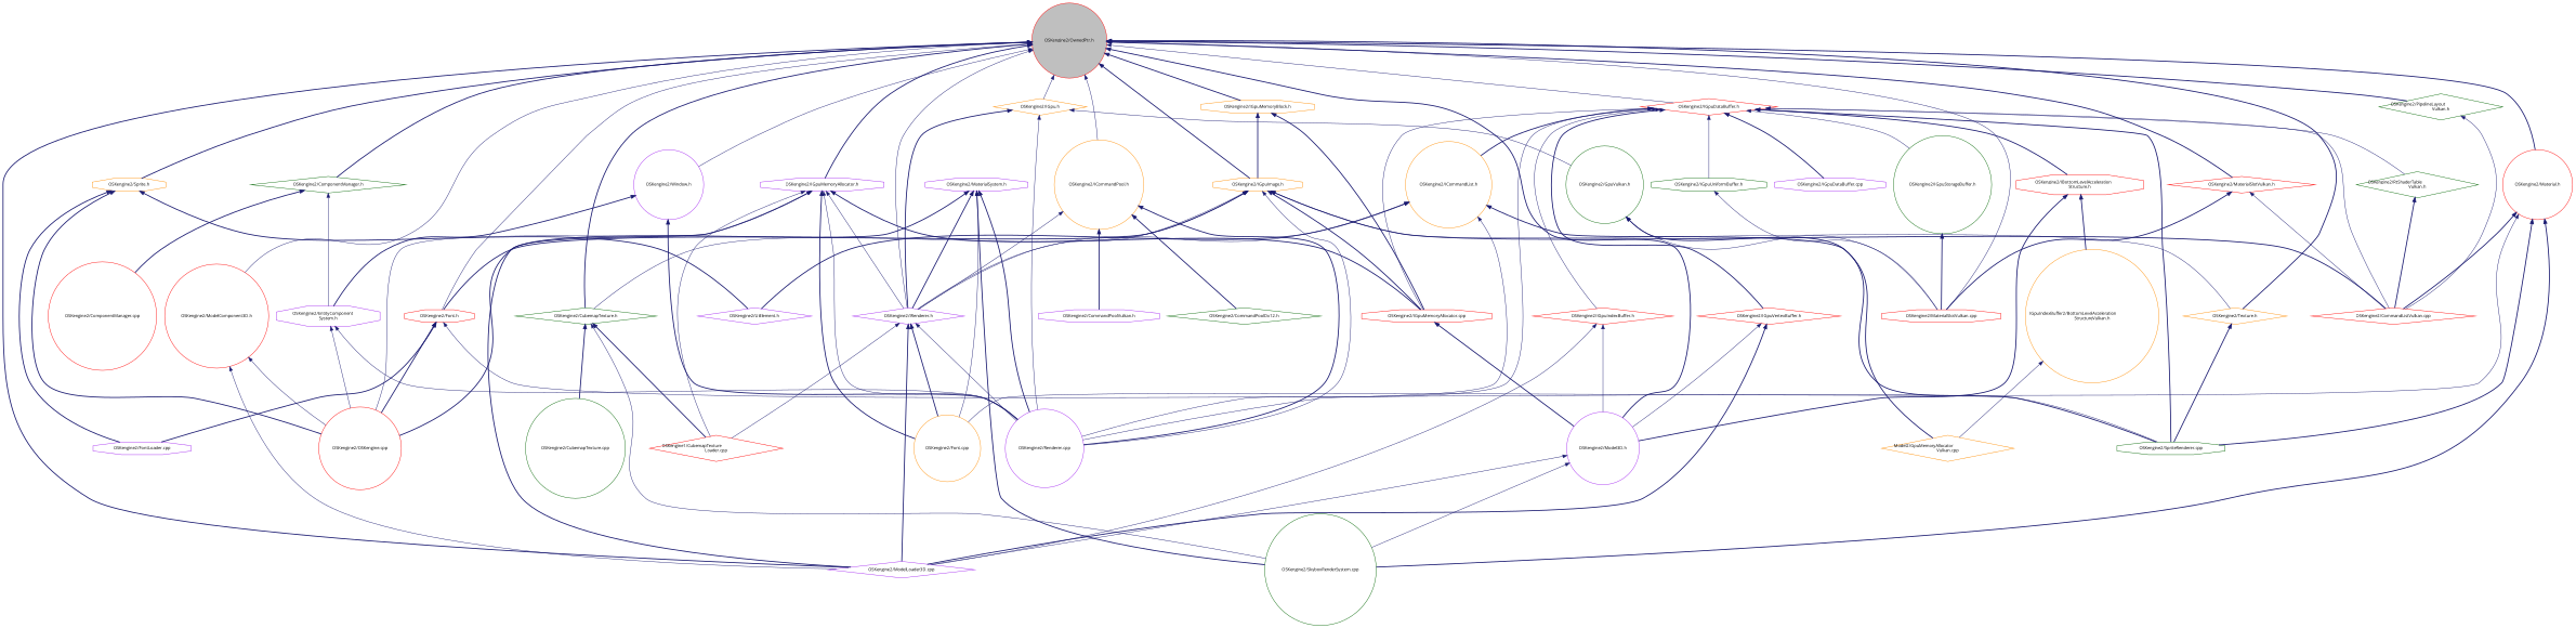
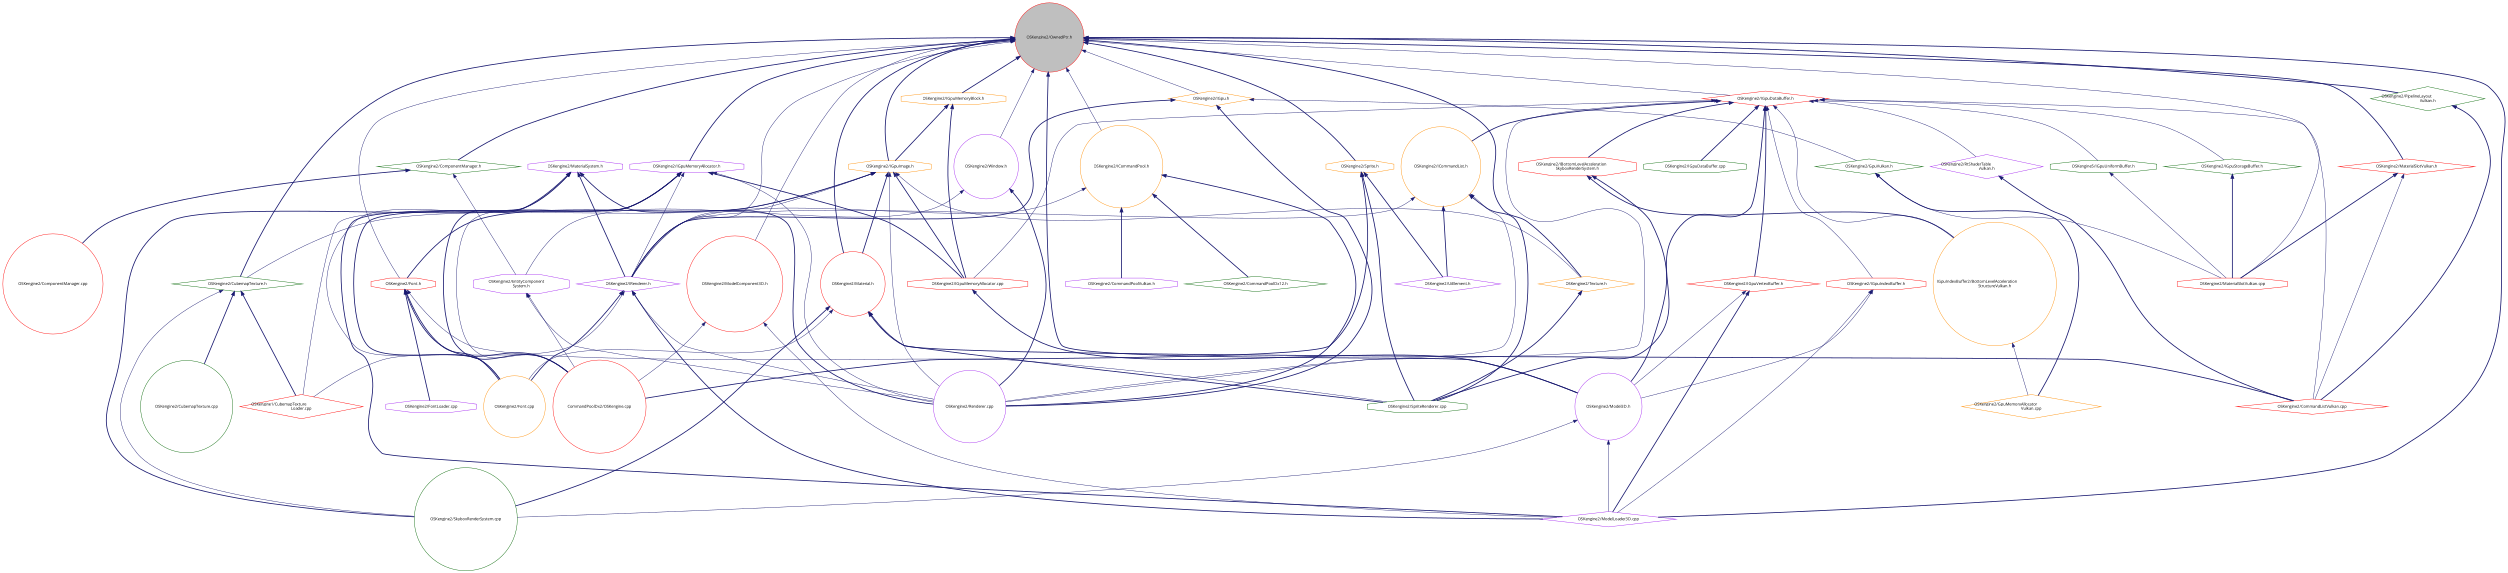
  digraph {
    fontname="Open Sans"
    node [color=red fillcolor=white fontname="Open Sans" fontsize=10 shape=circle style=filled]
    edge [color=midnightblue dir=back fontname="Open Sans" fontsize=10 labelfontname=Helvetica labelfontsize=10 style=bold]
    n1 [fillcolor=grey75 fontcolor=black height=0.2 label="OSKengine2/OwnedPtr.h" width=0.4]
    n2 [color=darkgreen height=0.2 label="OSKengine2/ComponentManager.h" shape=diamond width=0.4]
    n3 [color=darkgreen height=0.2 label="OSKengine2/CubemapTexture.h" shape=diamond width=0.4]
    n4 [height=0.2 label="OSKengine2/Font.h" shape=octagon width=0.4]
    n5 [color=darkorange height=0.2 label="OSKengine2/ICommandPool.h" width=0.4]
    n6 [color=purple height=0.2 label="OSKengine2/IRenderer.h" shape=diamond width=0.4]
    n7 [color=purple height=0.2 label="OSKengine2/ModelLoader3D.cpp" shape=diamond width=0.4]
    n8 [color=darkorange height=0.2 label="OSKengine2/IGpu.h" shape=diamond width=0.4]
    n9 [height=0.2 label="OSKengine2/MaterialSlotVulkan.cpp" shape=octagon width=0.4]
    n10 [height=0.2 label="OSKengine2/IGpuDataBuffer.h" shape=diamond width=0.4]
    n11 [color=purple height=0.2 label="OSKengine2/Model3D.h" width=0.4]
    n12 [color=darkorange height=0.2 label="OSKengine2/IGpuImage.h" shape=octagon width=0.4]
    n13 [color=darkorange height=0.2 label="OSKengine2/Texture.h" shape=diamond width=0.4]
    n14 [color=purple height=0.2 label="OSKengine2/IGpuMemoryAllocator.h" shape=octagon width=0.4]
    n15 [color=darkorange height=0.2 label="OSKengine2/IGpuMemoryBlock.h" shape=octagon width=0.4]
    n16 [height=0.2 label="OSKengine2/Material.h" width=0.4]
    n17 [height=0.2 label="OSKengine2/MaterialSlotVulkan.h" shape=diamond width=0.4]
    n18 [height=0.2 label="OSKengine2/ModelComponent3D.h" width=0.4]
    n19 [color=darkgreen height=0.2 label="OSKengine2/PipelineLayout\lVulkan.h" shape=diamond width=0.4]
    n20 [color=darkorange height=0.2 label="OSKengine2/Sprite.h" shape=octagon width=0.4]
    n21 [color=purple height=0.2 label="OSKengine2/Window.h" width=0.4]
    n22 [height=0.2 label="OSKengine2/ComponentManager.cpp" width=0.4]
    n23 [color=purple height=0.2 label="OSKengine2/EntityComponent\lSystem.h" shape=octagon width=0.4]
    n24 [color=darkgreen height=0.2 label="OSKengine2/CubemapTexture.cpp" width=0.4]
    n25 [height=0.2 label="OSKengine1/CubemapTexture\lLoader.cpp" shape=diamond width=0.4]
    n26 [color=darkgreen height=0.2 label="OSKengine2/SkyboxRenderSystem.cpp" width=0.4]
-   n27 [height=0.2 label="OSKengine2/OSKengine.cpp" width=0.4]
+   n27 [height=0.2 label="CommandPoolDx2/OSKengine.cpp" width=0.4]
    n28 [color=darkorange height=0.2 label="OSKengine2/Font.cpp" width=0.4]
    n29 [color=purple height=0.2 label="OSKengine2/FontLoader.cpp" shape=octagon width=0.4]
    n30 [color=darkgreen height=0.2 label="OSKengine2/SpriteRenderer.cpp" shape=octagon width=0.4]
    n31 [color=purple height=0.2 label="OSKengine2/Renderer.cpp" width=0.4]
    n32 [color=darkgreen height=0.2 label="OSKengine2/CommandPoolDx12.h" shape=diamond width=0.4]
    n33 [color=purple height=0.2 label="OSKengine2/CommandPoolVulkan.h" shape=octagon width=0.4]
-   n34 [color=darkgreen height=0.2 label="OSKengine2/GpuVulkan.h" width=0.4]
+   n34 [color=darkgreen height=0.2 label="OSKengine2/GpuVulkan.h" shape=diamond width=0.4]
    n35 [height=0.2 label="OSKengine2/CommandListVulkan.cpp" shape=diamond width=0.4]
    n36 [color=darkorange height=0.2 label="IGpuIndexBuffer2/BottomLevelAcceleration\lStructureVulkan.h" width=0.4]
-   n37 [height=0.2 label="OSKengine2/IBottomLevelAcceleration\lStructure.h" shape=octagon width=0.4]
+   n37 [height=0.2 label="OSKengine2/IBottomLevelAcceleration\lSkyboxRenderSystem.h" shape=octagon width=0.4]
    n38 [color=darkorange height=0.2 label="OSKengine2/ICommandList.h" width=0.4]
-   n39 [color=purple height=0.2 label="OSKengine2/IGpuDataBuffer.cpp" shape=octagon width=0.4]
-   n40 [height=0.2 label="OSKengine2/IGpuIndexBuffer.h" shape=diamond width=0.4]
+   n39 [color=darkgreen height=0.2 label="OSKengine2/IGpuDataBuffer.cpp" shape=octagon width=0.4]
+   n40 [height=0.2 label="OSKengine2/IGpuIndexBuffer.h" shape=octagon width=0.4]
    n41 [height=0.2 label="OSKengine2/IGpuMemoryAllocator.cpp" shape=octagon width=0.4]
-   n42 [color=darkgreen height=0.2 label="OSKengine2/IGpuStorageBuffer.h" width=0.4]
-   n43 [color=darkgreen height=0.2 label="OSKengine2/IGpuUniformBuffer.h" shape=octagon width=0.4]
+   n42 [color=darkgreen height=0.2 label="OSKengine2/IGpuStorageBuffer.h" shape=diamond width=0.4]
+   n43 [color=darkgreen height=0.2 label="OSKengine5/IGpuUniformBuffer.h" shape=octagon width=0.4]
    n44 [height=0.2 label="OSKengine2/IGpuVertexBuffer.h" shape=diamond width=0.4]
-   n45 [color=darkgreen height=0.2 label="OSKengine2/RtShaderTable\lVulkan.h" shape=diamond width=0.4]
+   n45 [color=purple height=0.2 label="OSKengine2/RtShaderTable\lVulkan.h" shape=diamond width=0.4]
    n46 [color=purple height=0.2 label="OSKengine2/MaterialSystem.h" shape=octagon width=0.4]
    n47 [color=purple height=0.2 label="OSKengine2/UiElement.h" shape=diamond width=0.4]
-   n48 [color=darkorange height=0.2 label="Model2/GpuMemoryAllocator\lVulkan.cpp" shape=diamond width=0.4]
+   n48 [color=darkorange height=0.2 label="OSKengine2/GpuMemoryAllocator\lVulkan.cpp" shape=diamond width=0.4]
    n1 -> n2
    n1 -> n3
    n1 -> n4 [style=solid]
    n1 -> n5 [style=solid]
    n1 -> n6 [style=solid]
    n1 -> n7
    n1 -> n8 [style=solid]
    n1 -> n9 [style=solid]
    n1 -> n10 [style=solid]
    n1 -> n11
    n1 -> n12
    n1 -> n13
    n1 -> n14
    n1 -> n15
    n1 -> n16
    n1 -> n17
    n1 -> n18 [style=solid]
    n1 -> n19
    n1 -> n20
    n1 -> n21 [style=solid]
    n2 -> n22
    n2 -> n23 [style=solid]
    n3 -> n24
    n3 -> n25
    n3 -> n26 [style=solid]
    n4 -> n27
+   n4 -> n28
    n4 -> n29
    n4 -> n30 [style=solid]
    n5 -> n6 [style=solid]
    n5 -> n31
    n5 -> n32
    n5 -> n33
    n6 -> n7
    n6 -> n25 [style=solid]
    n6 -> n28
    n6 -> n31 [style=solid]
    n8 -> n6
-   n8 -> n31 [style=solid]
+   n8 -> n31
    n8 -> n34 [style=solid]
    n10 -> n30
    n10 -> n31 [style=solid]
    n10 -> n35 [style=solid]
+   n10 -> n36 [style=solid]
    n10 -> n37
    n10 -> n38
    n10 -> n39
    n10 -> n40 [style=solid]
    n10 -> n41 [style=solid]
    n10 -> n42 [style=solid]
    n10 -> n43 [style=solid]
    n10 -> n44
    n10 -> n45 [style=solid]
    n11 -> n7 [style=solid]
    n11 -> n26 [style=solid]
    n12 -> n3 [style=solid]
    n12 -> n4
    n12 -> n6 [style=solid]
    n12 -> n13 [style=solid]
    n12 -> n31 [style=solid]
-   n12 -> n35
+   n12 -> n16
    n12 -> n41
    n13 -> n30
    n14 -> n6 [style=solid]
    n14 -> n7
    n14 -> n25 [style=solid]
    n14 -> n27 [style=solid]
    n14 -> n28
    n14 -> n31 [style=solid]
    n14 -> n41
    n15 -> n12
    n15 -> n41
    n16 -> n26
    n16 -> n28 [style=solid]
    n16 -> n30
    n16 -> n35
    n17 -> n9
    n17 -> n35 [style=solid]
    n18 -> n7 [style=solid]
    n18 -> n27 [style=solid]
-   n19 -> n35 [style=solid]
+   n19 -> n35
    n20 -> n27
-   n20 -> n29
+   n20 -> n30
    n20 -> n47
-   n21 -> n23
+   n21 -> n23 [style=solid]
    n21 -> n31
    n23 -> n27 [style=solid]
    n23 -> n31 [style=solid]
    n34 -> n9 [style=solid]
    n34 -> n48
    n36 -> n48 [style=solid]
    n37 -> n11
    n37 -> n36
    n38 -> n6 [style=solid]
    n38 -> n30
    n38 -> n31 [style=solid]
    n38 -> n47
    n40 -> n7 [style=solid]
    n40 -> n11 [style=solid]
    n41 -> n11
    n42 -> n9
    n43 -> n9 [style=solid]
    n44 -> n7
    n44 -> n11 [style=solid]
    n45 -> n35
    n46 -> n6
    n46 -> n26
    n46 -> n27
    n46 -> n28 [style=solid]
    n46 -> n31
  }
